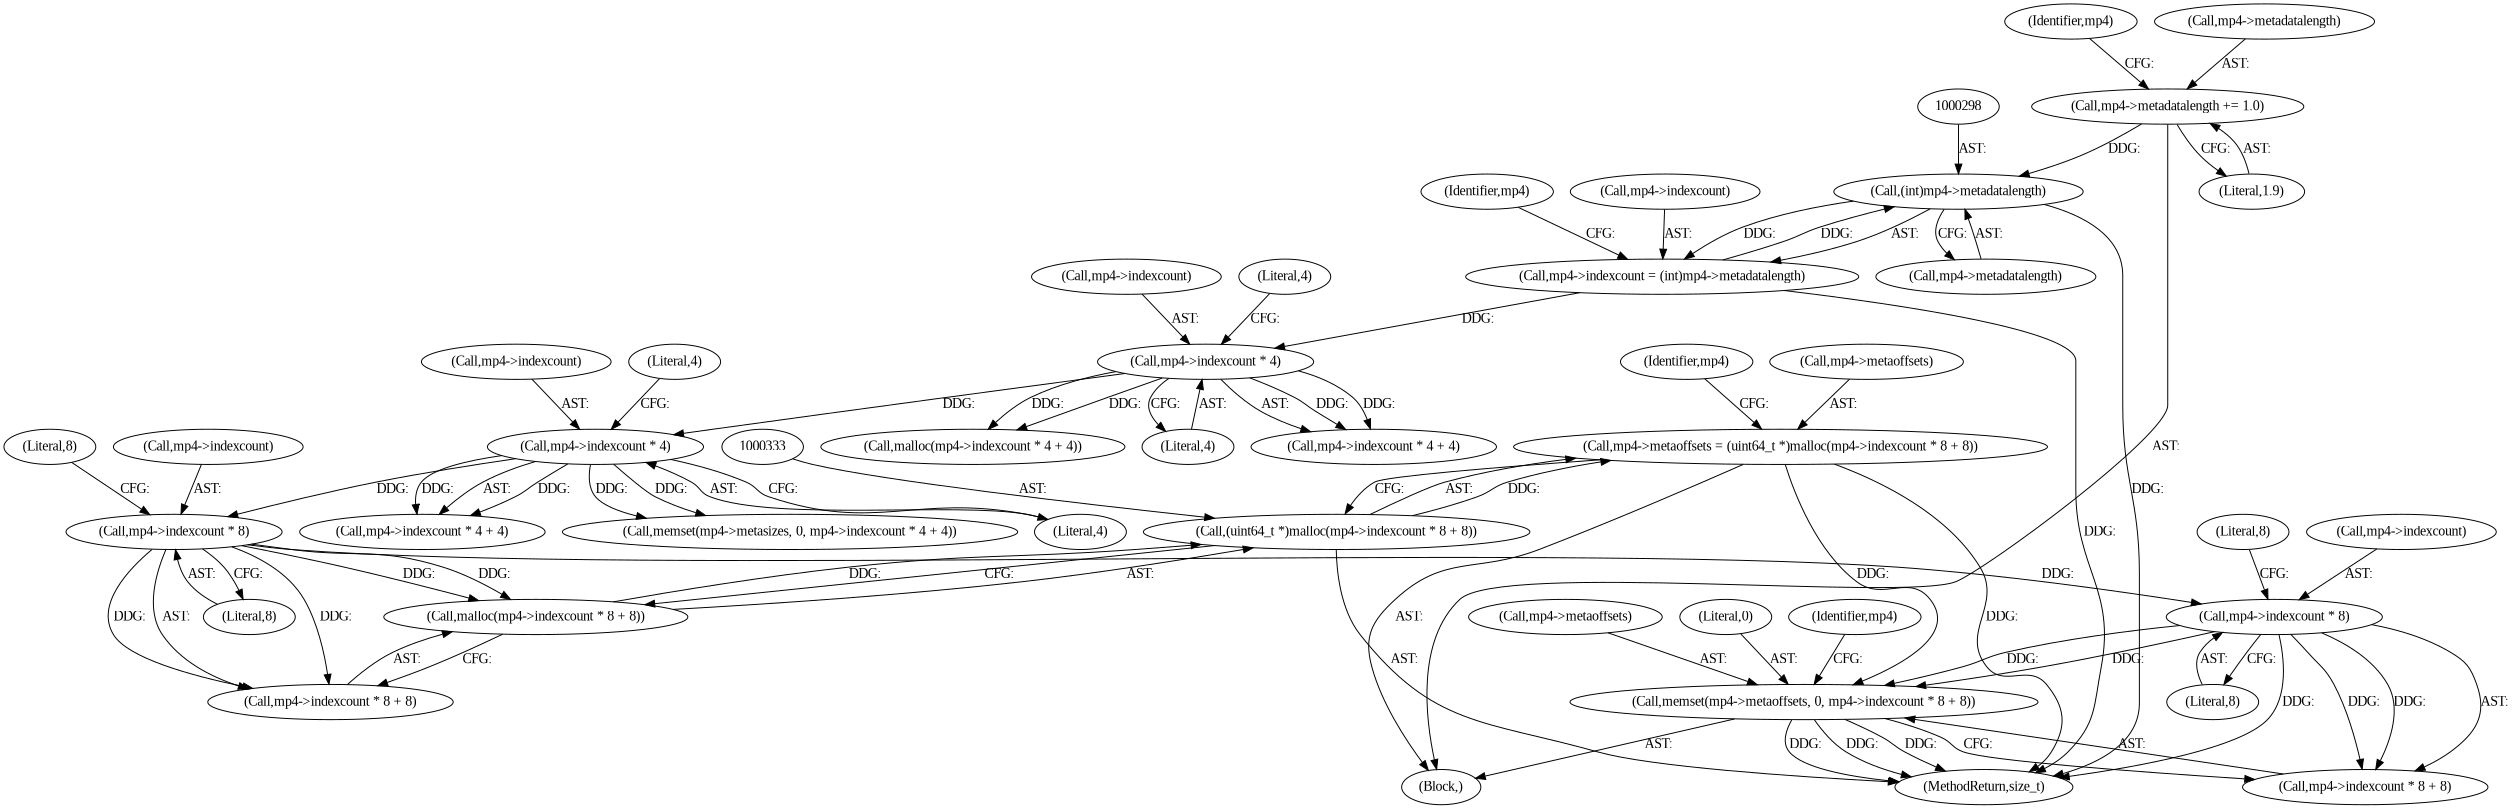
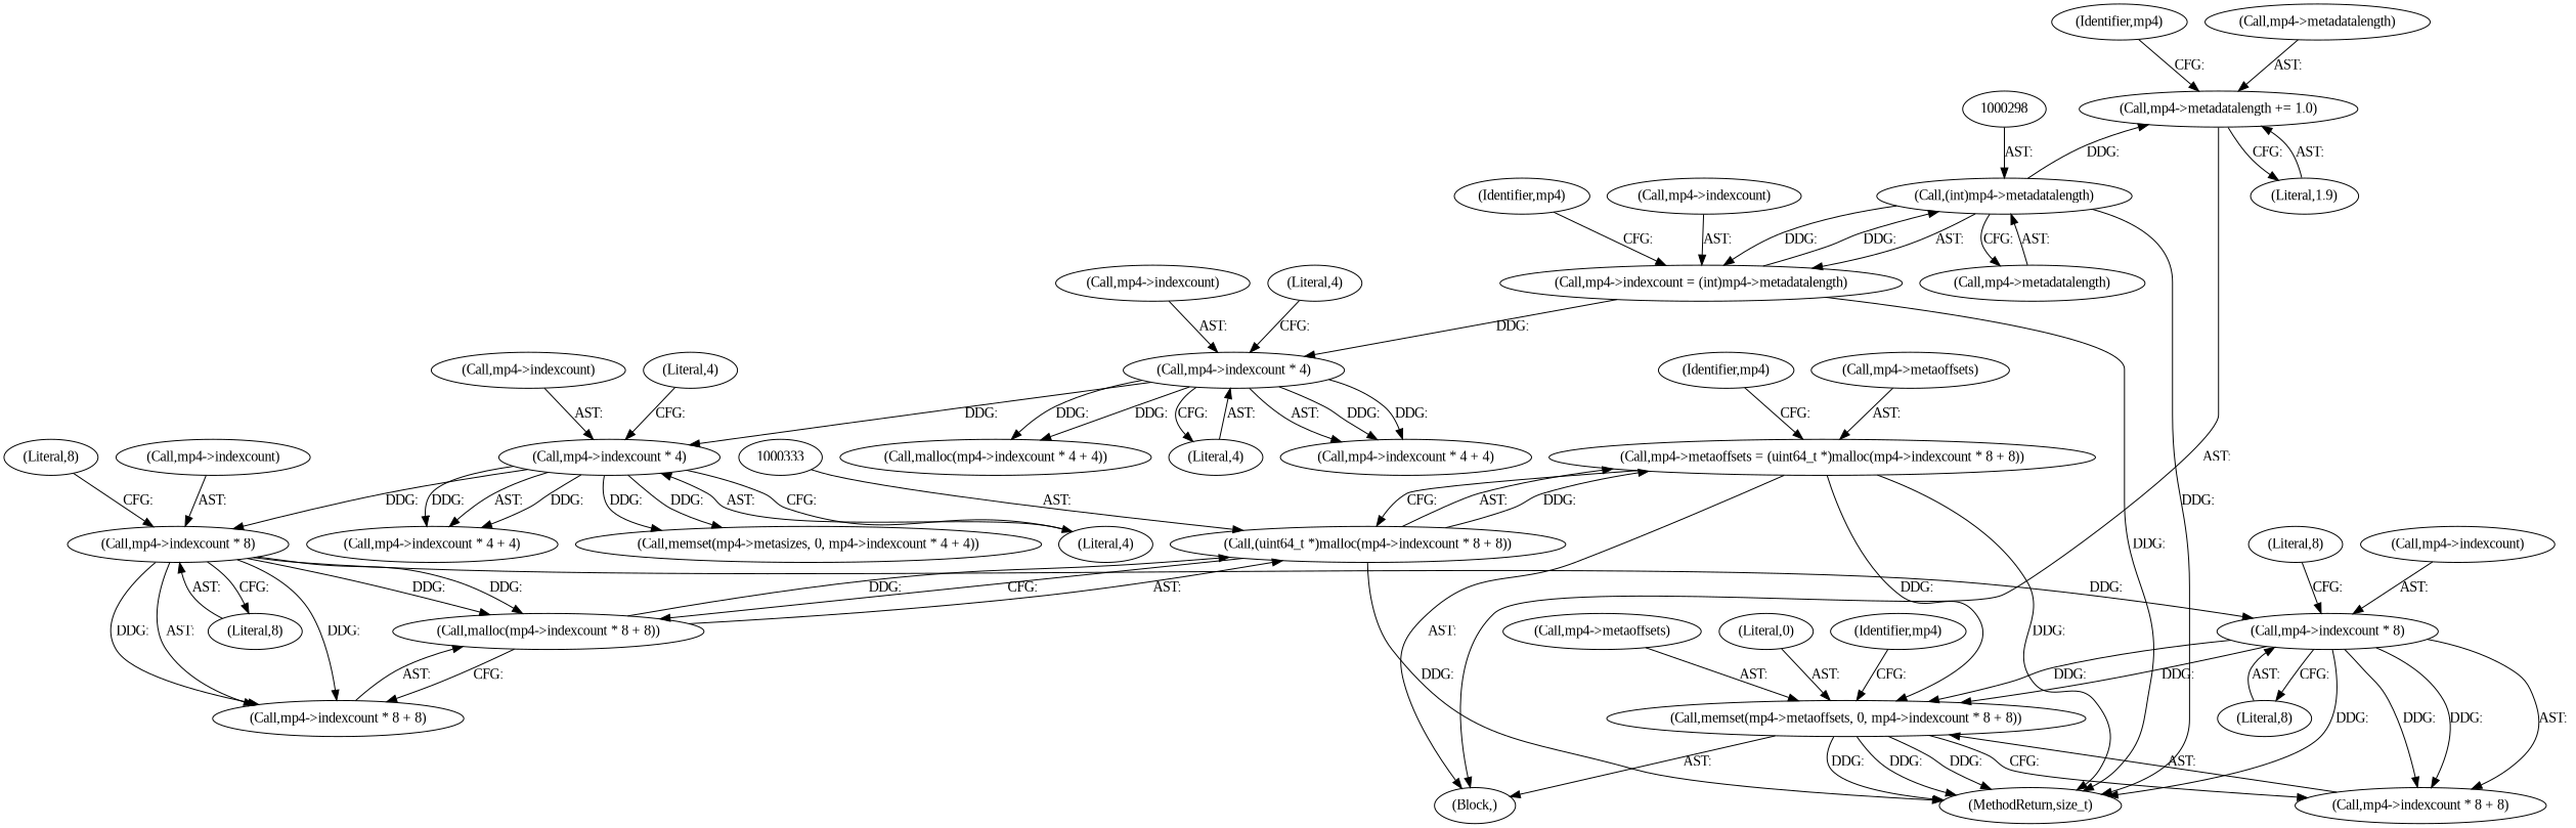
  digraph {
    fontname="Liberation Serif"
    node [fontname="Liberation Serif"]
    edge [fontname="Liberation Serif"]
    n1 [label="(Call,memset(mp4->metaoffsets, 0, mp4->indexcount * 8 + 8))"]
    n2 [label="(Call,mp4->indexcount * 8 + 8)"]
    n3 [label="(Block,)"]
    n4 [label="(MethodReturn,size_t)"]
    n5 [label="(Call,mp4->metaoffsets = (uint64_t *)malloc(mp4->indexcount * 8 + 8))"]
    n6 [label="(Call,(uint64_t *)malloc(mp4->indexcount * 8 + 8))"]
    n7 [label="(Call,malloc(mp4->indexcount * 8 + 8))"]
    n8 [label="(Call,mp4->indexcount * 8 + 8)"]
    n9 [label="(Call,mp4->indexcount * 8)"]
    n10 [label="(Call,mp4->indexcount * 8)"]
    n11 [label="(Literal,8)"]
    n12 [label="(Literal,8)"]
    n13 [label="(Call,mp4->indexcount * 4)"]
    n14 [label="(Literal,4)"]
    n15 [label="(Call,mp4->indexcount * 4 + 4)"]
    n16 [label="(Call,memset(mp4->metasizes, 0, mp4->indexcount * 4 + 4))"]
    n17 [label="(Call,mp4->indexcount * 4)"]
    n18 [label="(Call,malloc(mp4->indexcount * 4 + 4))"]
    n19 [label="(Call,mp4->indexcount * 4 + 4)"]
    n20 [label="(Literal,4)"]
    n21 [label="(Call,mp4->indexcount = (int)mp4->metadatalength)"]
    n22 [label="(Call,(int)mp4->metadatalength)"]
    n23 [label="(Call,mp4->metadatalength)"]
    n24 [label="(Call,mp4->metadatalength += 1.0)"]
    n25 [label="(Literal,1.9)"]
    n26 [label="(Call,mp4->metaoffsets)"]
    n27 [label="(Literal,4)"]
    n28 [label="(Identifier,mp4)"]
    n29 [label="(Call,mp4->indexcount)"]
    n30 [label="(Call,mp4->indexcount)"]
    n31 [label="(Identifier,mp4)"]
    n32 [label="(Literal,0)"]
    n33 [label="(Call,mp4->indexcount)"]
    n34 [label="(Call,mp4->indexcount)"]
    n35 [label="(Identifier,mp4)"]
    n36 [label="(Literal,8)"]
    n37 [label="(Call,mp4->metadatalength)"]
    n38 [label="(Call,mp4->indexcount)"]
    n39 [label="(Literal,8)"]
    n40 [label="(Call,mp4->metaoffsets)"]
    n41 [label="(Identifier,mp4)"]
    n42 [label="(Literal,4)"]
    1000333
    1000298
    n1 -> n2 [label="CFG: "]
    n1 -> n3 [label="AST: "]
    n1 -> n4 [label="DDG: "]
    n1 -> n4 [label="DDG: "]
    n1 -> n4 [label="DDG: "]
    n2 -> n1 [label="AST: "]
    n5 -> n1 [label="DDG: "]
    n5 -> n3 [label="AST: "]
    n5 -> n4 [label="DDG: "]
    n5 -> n6 [label="CFG: "]
-   n6 -> n4 [label="AST: "]
+   n6 -> n4 [label="DDG: "]
    n6 -> n5 [label="AST: "]
    n6 -> n5 [label="DDG: "]
    n6 -> n7 [label="CFG: "]
    n7 -> n6 [label="AST: "]
    n7 -> n6 [label="DDG: "]
    n7 -> n8 [label="CFG: "]
    n8 -> n7 [label="AST: "]
    n9 -> n7 [label="DDG: "]
    n9 -> n7 [label="DDG: "]
    n9 -> n8 [label="AST: "]
    n9 -> n8 [label="DDG: "]
    n9 -> n8 [label="DDG: "]
    n9 -> n10 [label="DDG: "]
    n9 -> n11 [label="CFG: "]
    n10 -> n1 [label="DDG: "]
    n10 -> n1 [label="DDG: "]
    n10 -> n2 [label="AST: "]
    n10 -> n2 [label="DDG: "]
    n10 -> n2 [label="DDG: "]
    n10 -> n4 [label="DDG: "]
    n10 -> n12 [label="CFG: "]
    n11 -> n9 [label="AST: "]
    n12 -> n10 [label="AST: "]
    n13 -> n9 [label="DDG: "]
    n13 -> n14 [label="CFG: "]
    n13 -> n15 [label="AST: "]
    n13 -> n15 [label="DDG: "]
    n13 -> n15 [label="DDG: "]
    n13 -> n16 [label="DDG: "]
    n13 -> n16 [label="DDG: "]
    n14 -> n13 [label="AST: "]
    n17 -> n13 [label="DDG: "]
    n17 -> n18 [label="DDG: "]
    n17 -> n18 [label="DDG: "]
    n17 -> n19 [label="AST: "]
    n17 -> n19 [label="DDG: "]
    n17 -> n19 [label="DDG: "]
    n17 -> n20 [label="CFG: "]
    n20 -> n17 [label="AST: "]
    n21 -> n4 [label="DDG: "]
    n21 -> n17 [label="DDG: "]
    n21 -> n22 [label="DDG: "]
    n22 -> n4 [label="DDG: "]
    n22 -> n21 [label="AST: "]
    n22 -> n21 [label="DDG: "]
    n22 -> n23 [label="CFG: "]
    n23 -> n22 [label="AST: "]
    n24 -> n3 [label="AST: "]
-   n24 -> n22 [label="DDG: "]
+   n22 -> n24 [label="DDG: "]
    n24 -> n25 [label="CFG: "]
    n25 -> n24 [label="AST: "]
    n26 -> n1 [label="AST: "]
    n27 -> n17 [label="CFG: "]
    n28 -> n24 [label="CFG: "]
    n29 -> n17 [label="AST: "]
    n30 -> n13 [label="AST: "]
    n31 -> n21 [label="CFG: "]
    n32 -> n1 [label="AST: "]
    n33 -> n10 [label="AST: "]
    n34 -> n21 [label="AST: "]
    n35 -> n5 [label="CFG: "]
    n36 -> n10 [label="CFG: "]
    n37 -> n24 [label="AST: "]
    n38 -> n9 [label="AST: "]
    n39 -> n9 [label="CFG: "]
    n40 -> n5 [label="AST: "]
    n41 -> n1 [label="CFG: "]
    n42 -> n13 [label="CFG: "]
    1000333 -> n6 [label="AST: "]
    1000298 -> n22 [label="AST: "]
  }
